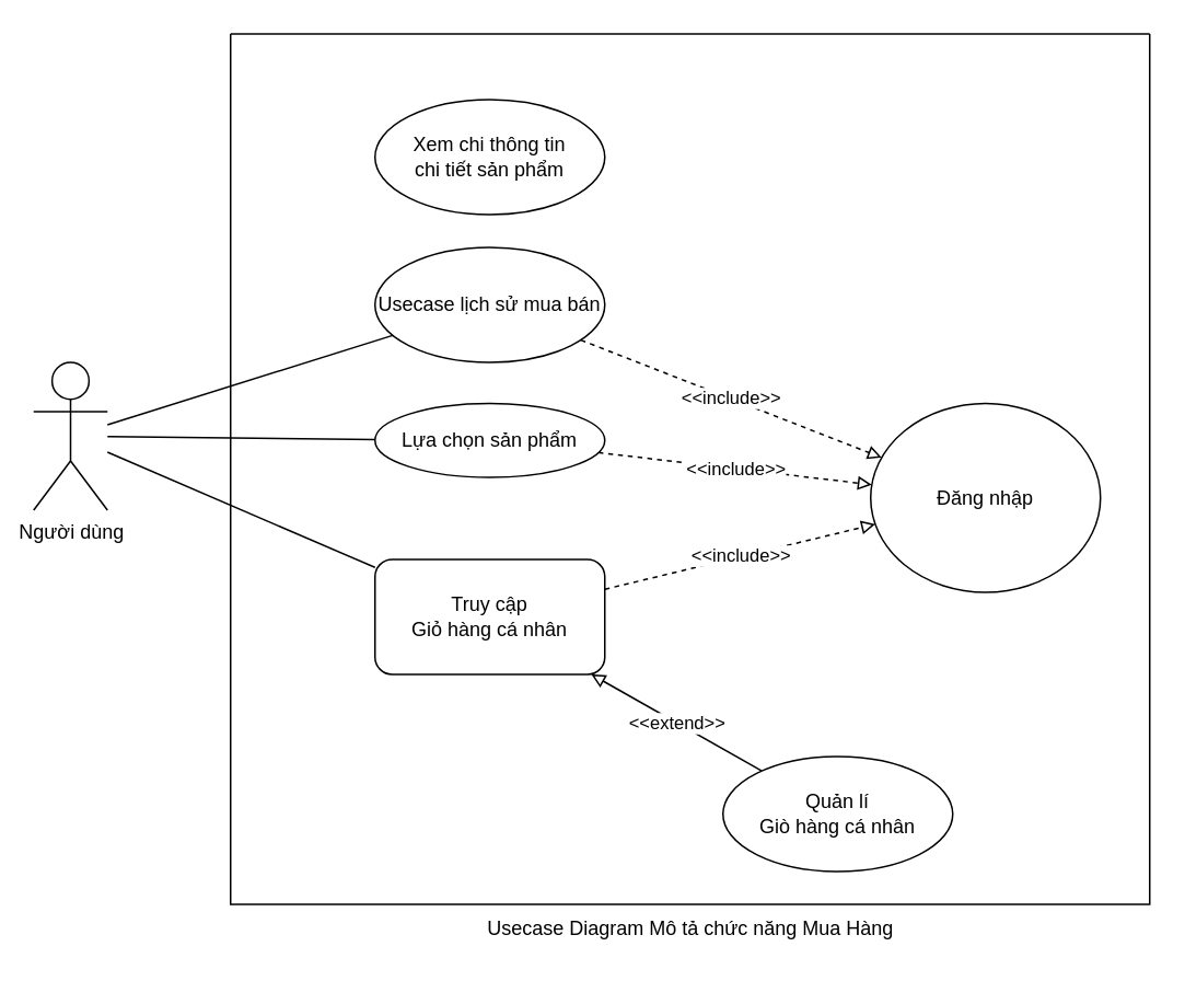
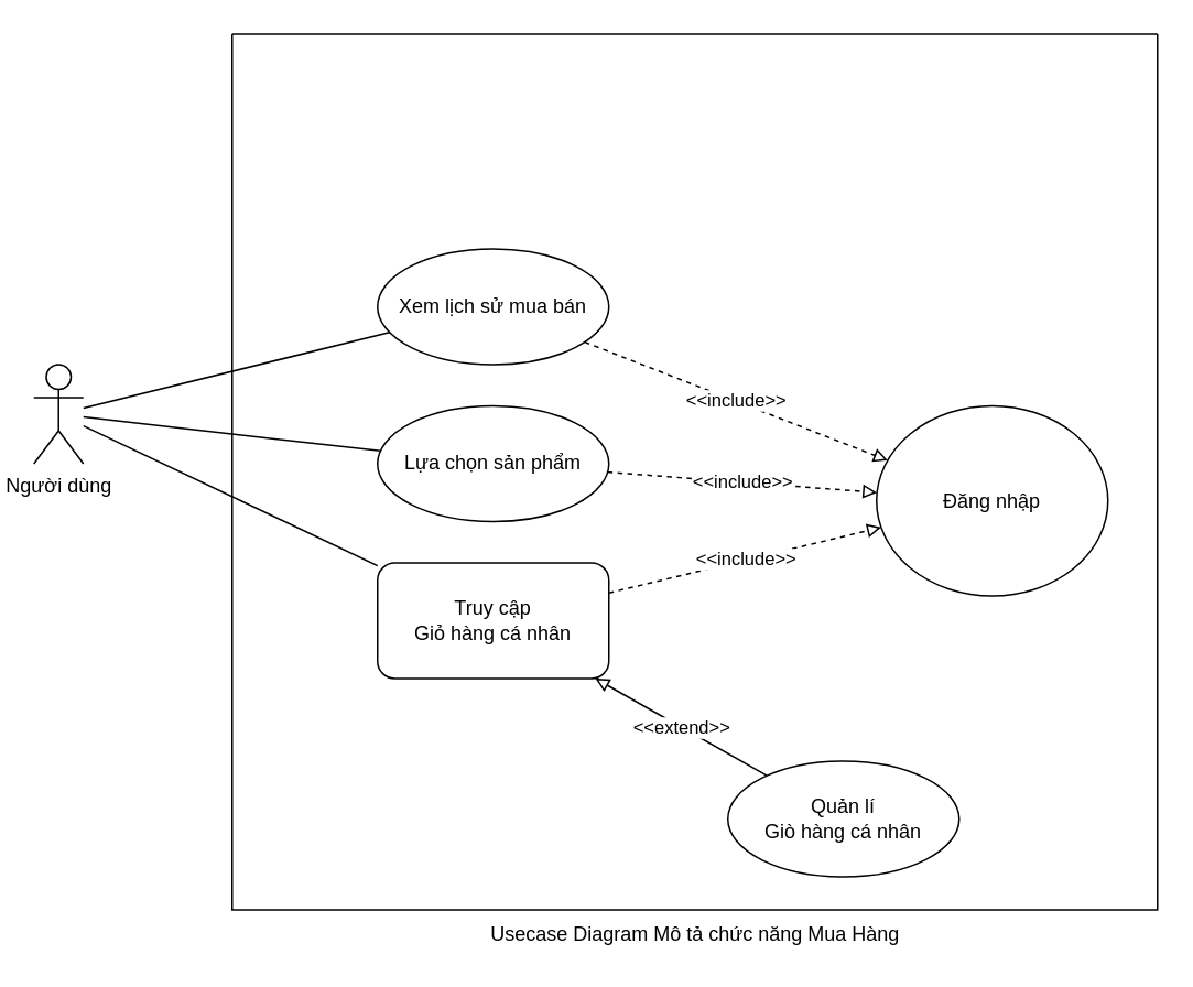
  <mxCell id="0" />
  <mxCell id="1" parent="0" />
  <mxCell id="2" style="edgeStyle=none;rounded=0;orthogonalLoop=1;jettySize=auto;html=1;startArrow=none;startFill=0;endArrow=none;endFill=0;" parent="1" source="4" target="12" edge="1"><mxGeometry relative="1" as="geometry" /></mxCell>
  <mxCell id="3" style="edgeStyle=none;rounded=0;orthogonalLoop=1;jettySize=auto;html=1;startArrow=none;startFill=0;endArrow=none;endFill=0;" parent="1" source="4" target="13" edge="1"><mxGeometry relative="1" as="geometry" /></mxCell>
- <mxCell id="4" value="Người dùng" style="shape=umlActor;verticalLabelPosition=bottom;verticalAlign=top;html=1;outlineConnect=0;" parent="1" vertex="1"><mxGeometry x="20" y="220" width="45" height="90" as="geometry" /></mxCell>
+ <mxCell id="4" value="Người dùng" style="shape=umlActor;verticalLabelPosition=bottom;verticalAlign=top;html=1;outlineConnect=0;" parent="1" vertex="1"><mxGeometry x="20" y="220" width="30" height="60" as="geometry" /></mxCell>
  <mxCell id="5" value="" style="swimlane;startSize=0;" parent="1" vertex="1"><mxGeometry x="140" y="20" width="560" height="530" as="geometry" /></mxCell>
- <mxCell id="6" value="Xem chi thông tin&lt;br&gt;chi tiết sản phẩm" style="ellipse;whiteSpace=wrap;html=1;" parent="5" vertex="1"><mxGeometry x="88" y="40" width="140" height="70" as="geometry" /></mxCell>
  <mxCell id="7" value="Đăng nhập" style="ellipse;whiteSpace=wrap;html=1;" parent="5" vertex="1"><mxGeometry x="390" y="225" width="140" height="115" as="geometry" /></mxCell>
  <mxCell id="8" value="&amp;lt;&amp;lt;include&amp;gt;&amp;gt;" style="edgeStyle=none;rounded=0;orthogonalLoop=1;jettySize=auto;html=1;startArrow=none;startFill=0;endArrow=block;endFill=0;dashed=1;" parent="5" source="9" target="7" edge="1"><mxGeometry relative="1" as="geometry" /></mxCell>
- <mxCell id="9" value="Lựa chọn sản phẩm" style="ellipse;whiteSpace=wrap;html=1;" parent="5" vertex="1"><mxGeometry x="88" y="225" width="140" height="45" as="geometry" /></mxCell>
+ <mxCell id="9" value="Lựa chọn sản phẩm" style="ellipse;whiteSpace=wrap;html=1;" parent="5" vertex="1"><mxGeometry x="88" y="225" width="140" height="70" as="geometry" /></mxCell>
  <mxCell id="10" value="&amp;lt;&amp;lt;include&amp;gt;&amp;gt;" style="edgeStyle=none;rounded=0;orthogonalLoop=1;jettySize=auto;html=1;dashed=1;startArrow=none;startFill=0;endArrow=block;endFill=0;" parent="5" source="12" target="7" edge="1"><mxGeometry relative="1" as="geometry" /></mxCell>
  <mxCell id="11" value="&amp;lt;&amp;lt;extend&amp;gt;&amp;gt;" style="edgeStyle=none;rounded=0;orthogonalLoop=1;jettySize=auto;html=1;startArrow=block;startFill=0;endArrow=none;endFill=0;dashed=0;" parent="5" source="12" target="15" edge="1"><mxGeometry relative="1" as="geometry" /></mxCell>
  <mxCell id="12" value="Truy cập&lt;br&gt;Giỏ hàng cá nhân" style="whiteSpace=wrap;html=1;rounded=1;" parent="5" vertex="1"><mxGeometry x="88" y="320" width="140" height="70" as="geometry" /></mxCell>
- <mxCell id="13" value="Usecase lịch sử mua bán" style="ellipse;whiteSpace=wrap;html=1;" parent="5" vertex="1"><mxGeometry x="88" y="130" width="140" height="70" as="geometry" /></mxCell>
+ <mxCell id="13" value="Xem lịch sử mua bán" style="ellipse;whiteSpace=wrap;html=1;" parent="5" vertex="1"><mxGeometry x="88" y="130" width="140" height="70" as="geometry" /></mxCell>
  <mxCell id="14" value="&amp;lt;&amp;lt;include&amp;gt;&amp;gt;" style="edgeStyle=none;rounded=0;orthogonalLoop=1;jettySize=auto;html=1;startArrow=none;startFill=0;endArrow=block;endFill=0;dashed=1;" parent="5" source="13" target="7" edge="1"><mxGeometry relative="1" as="geometry"><mxPoint x="248" y="140" as="sourcePoint" /><mxPoint x="358" y="140" as="targetPoint" /></mxGeometry></mxCell>
  <mxCell id="15" value="Quản lí&lt;br&gt;Giò hàng cá nhân" style="ellipse;whiteSpace=wrap;html=1;" parent="5" vertex="1"><mxGeometry x="300" y="440" width="140" height="70" as="geometry" /></mxCell>
  <mxCell id="16" style="edgeStyle=none;rounded=0;orthogonalLoop=1;jettySize=auto;html=1;exitX=0.5;exitY=0;exitDx=0;exitDy=0;dashed=1;strokeColor=default;" parent="1" source="5" target="5" edge="1"><mxGeometry relative="1" as="geometry" /></mxCell>
  <mxCell id="17" style="rounded=0;orthogonalLoop=1;jettySize=auto;html=1;endArrow=none;endFill=0;" parent="1" source="4" target="9" edge="1"><mxGeometry relative="1" as="geometry"><mxPoint x="100" y="205.242" as="sourcePoint" /><mxPoint x="259.098" y="43.405" as="targetPoint" /></mxGeometry></mxCell>
  <mxCell id="18" value="Usecase Diagram Mô tả chức năng Mua Hàng" style="text;html=1;align=center;verticalAlign=middle;resizable=0;points=[];autosize=1;strokeColor=none;fillColor=none;" vertex="1" parent="1"><mxGeometry x="290" y="555" width="260" height="20" as="geometry" /></mxCell>
